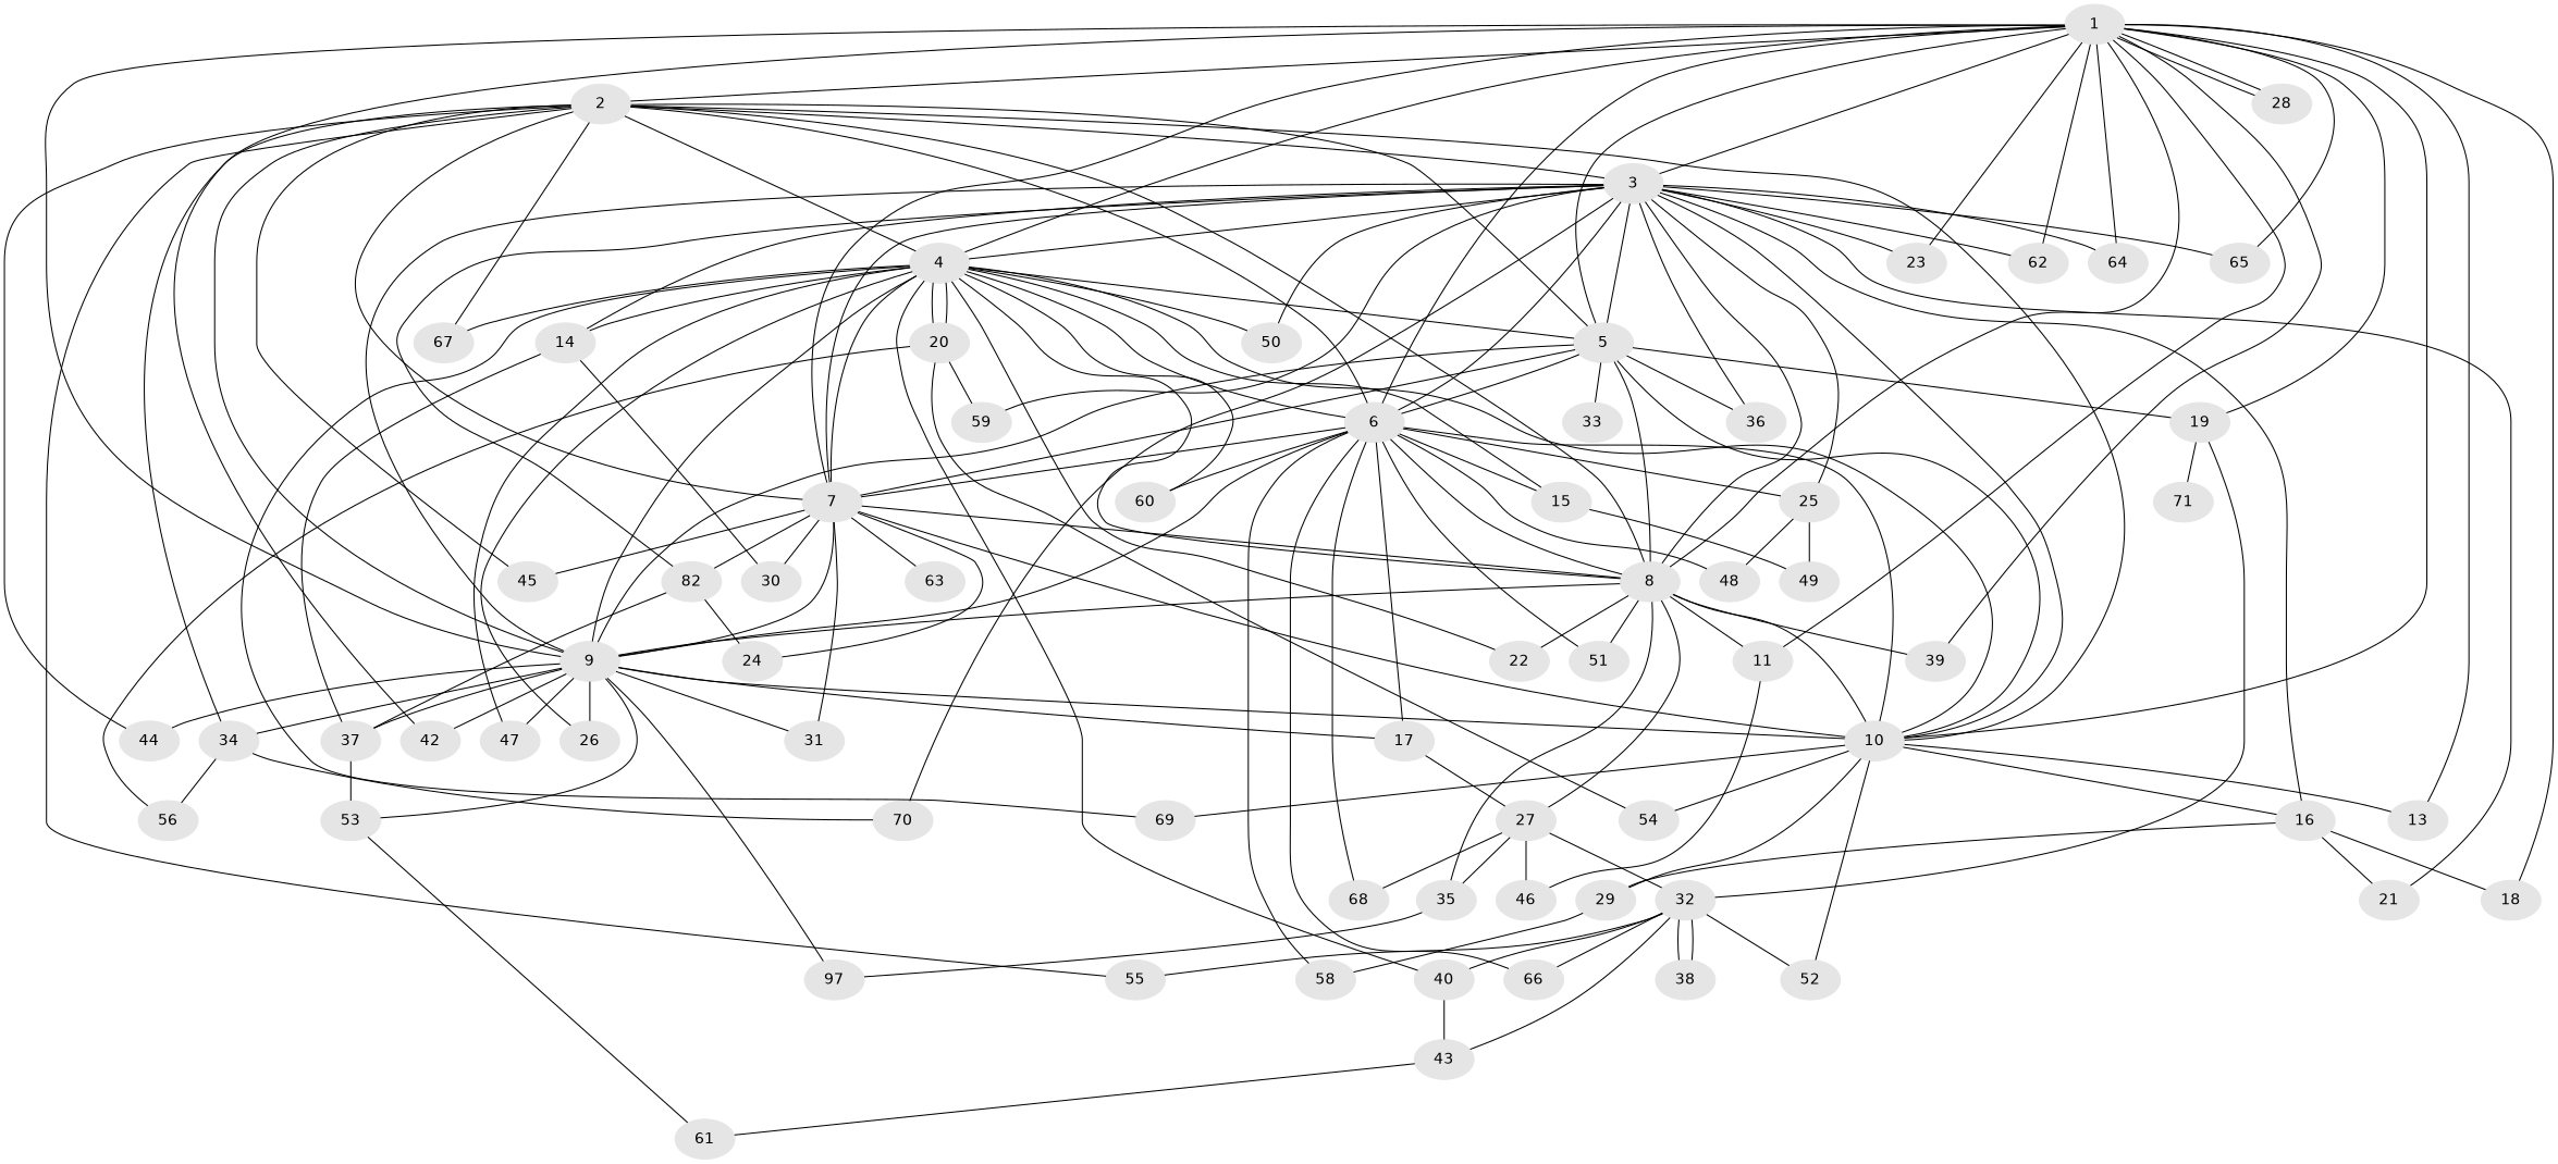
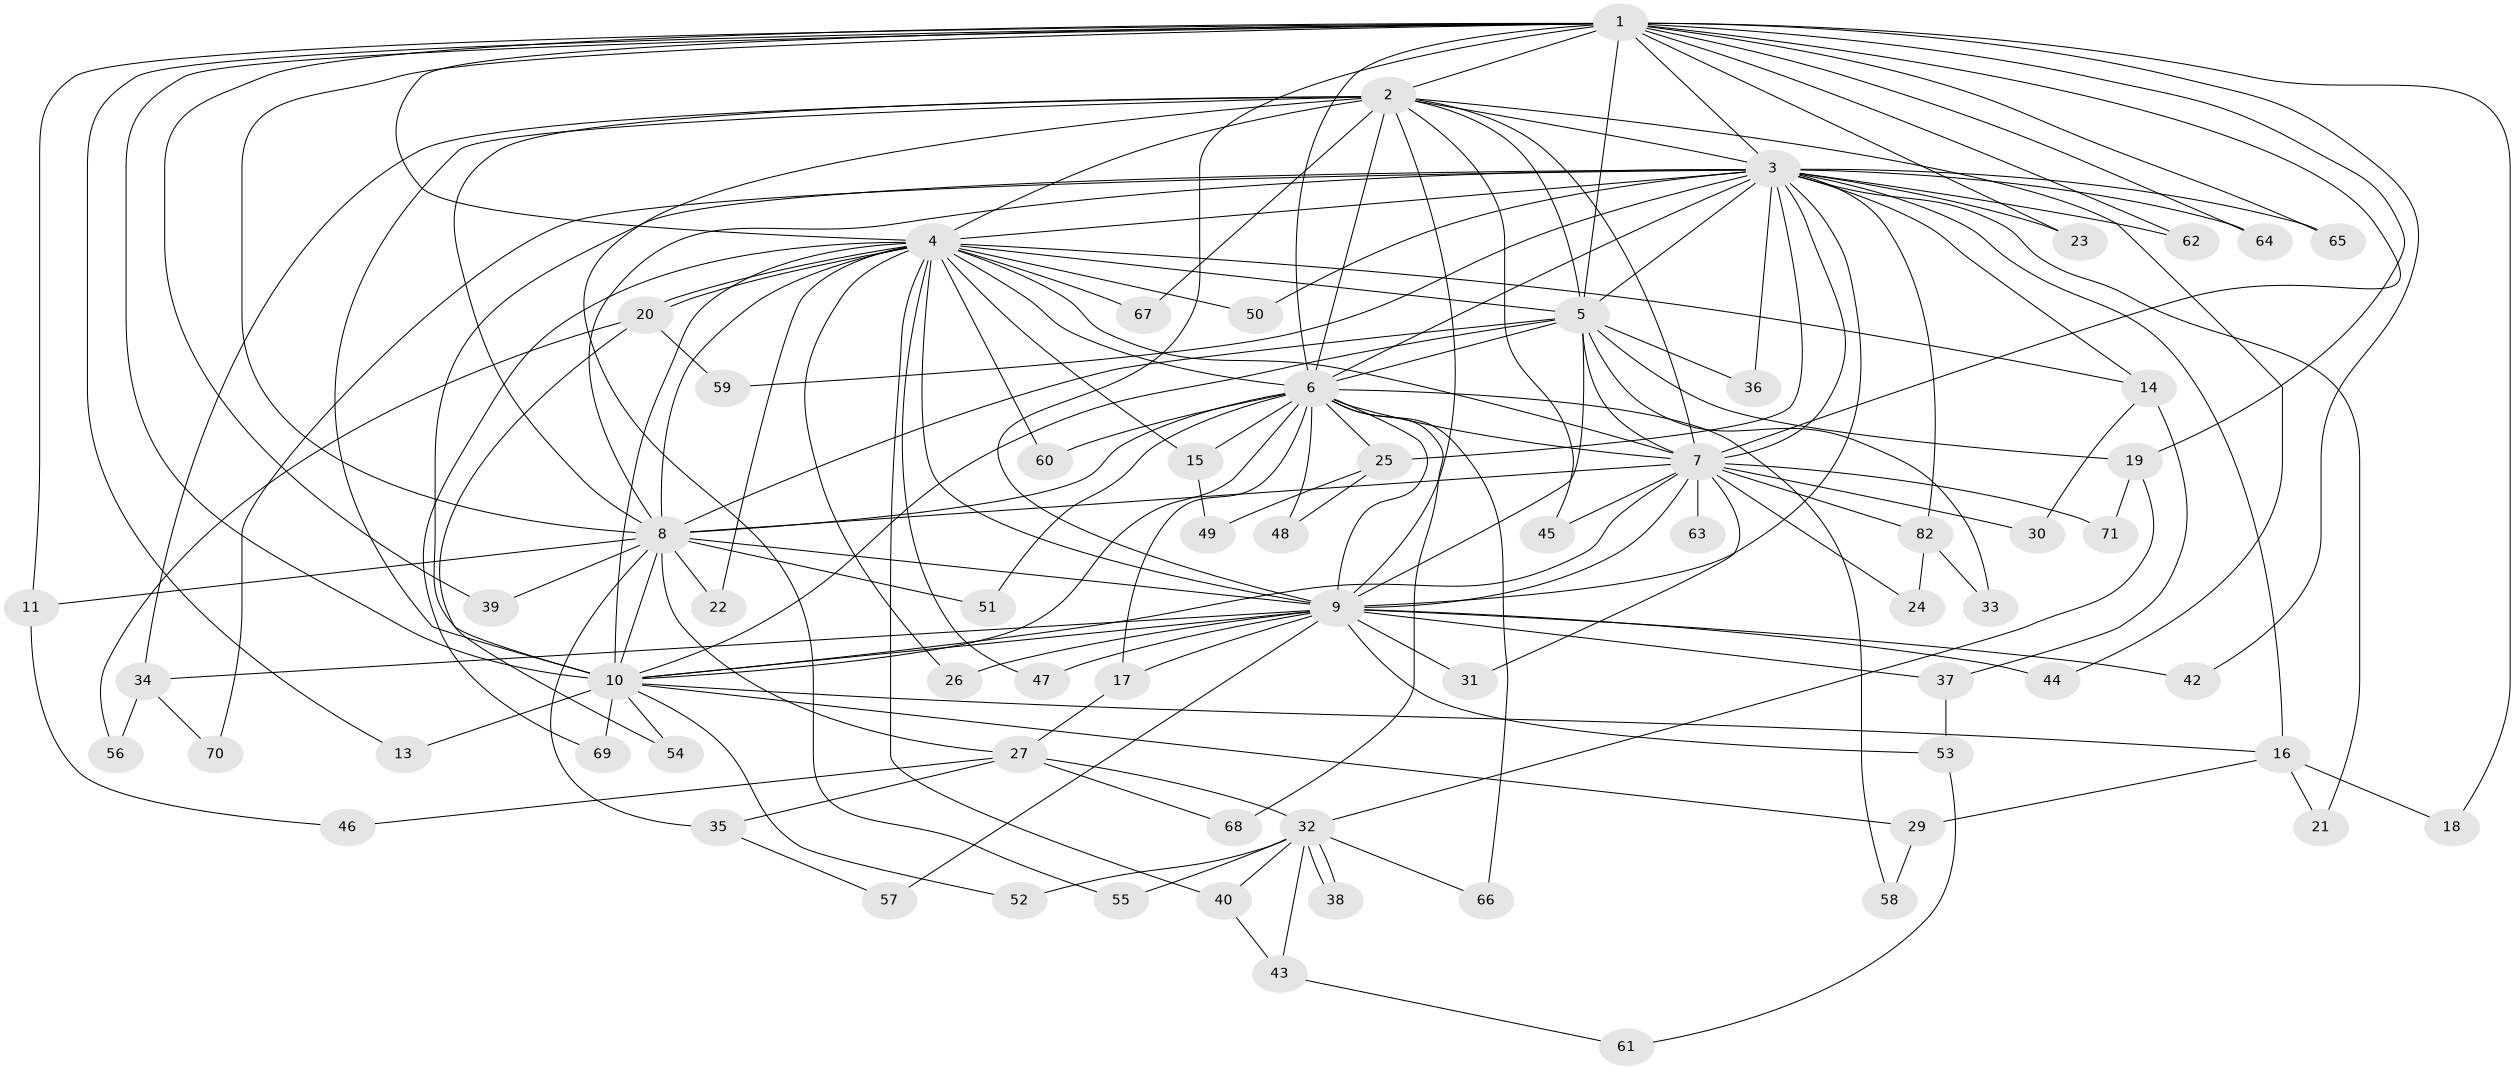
  graph {
    fontname="DejaVu Sans"
    node [color=gray90 fontname="DejaVu Sans" style=filled]
    edge [fontname="DejaVu Sans"]
    1
    2
    3
    4
    5
    6
    7
    8
    9
    10
    11
    13
    18
    19
    23
-   28
    39
    42
    62
    64
    65
    34
    44
    45
    55
    67
    n27 [label=82]
    14
    16
    21
    25
    36
    50
    59
    70
    15
    20
    22
    26
    40
    47
    60
    69
    33
    17
    48
    51
    58
    66
    68
    24
    30
    31
    63
    71
    27
    35
    37
    53
-   57 [label=97]
+   57
    29
    52
    54
    46
    32
    56
    49
    43
    61
    38
    1 -- 2
    1 -- 3
    1 -- 4
    1 -- 5
    1 -- 6
    1 -- 7
    1 -- 8
    1 -- 9
    1 -- 10
    1 -- 11
    1 -- 13
    1 -- 18
    1 -- 19
    1 -- 23
-   1 -- 28
-   1 -- 28
    1 -- 39
    1 -- 42
    1 -- 62
    1 -- 64
    1 -- 65
    2 -- 3
    2 -- 4
    2 -- 5
    2 -- 6
    2 -- 7
    2 -- 8
    2 -- 9
    2 -- 10
    2 -- 34
    2 -- 44
    2 -- 45
    2 -- 55
    2 -- 67
    3 -- 4
    3 -- 5
    3 -- 6
    3 -- 7
    3 -- 8
    3 -- 9
    3 -- 10
    3 -- 23
    3 -- 62
    3 -- 64
    3 -- 65
    3 -- n27
    3 -- 14
    3 -- 16
    3 -- 21
    3 -- 25
    3 -- 36
    3 -- 50
    3 -- 59
    3 -- 70
    4 -- 5
    4 -- 6
    4 -- 7
    4 -- 8
    4 -- 9
    4 -- 10
    4 -- 67
    4 -- 14
    4 -- 50
    4 -- 15
    4 -- 20
    4 -- 20
    4 -- 22
    4 -- 26
    4 -- 40
    4 -- 47
    4 -- 60
    4 -- 69
    5 -- 6
    5 -- 7
    5 -- 8
    5 -- 9
    5 -- 10
    5 -- 19
    5 -- 36
    5 -- 33
    6 -- 7
    6 -- 8
    6 -- 9
    6 -- 10
    6 -- 25
    6 -- 15
    6 -- 60
    6 -- 17
    6 -- 48
    6 -- 51
    6 -- 58
    6 -- 66
    6 -- 68
    7 -- 8
    7 -- 9
    7 -- 10
    7 -- 45
    7 -- n27
    7 -- 24
    7 -- 30
    7 -- 31
    7 -- 63
+   7 -- 71
    8 -- 9
    8 -- 10
    8 -- 11
    8 -- 39
    8 -- 22
    8 -- 51
    8 -- 27
    8 -- 35
    9 -- 10
    9 -- 42
    9 -- 34
    9 -- 44
    9 -- 26
    9 -- 47
    9 -- 17
    9 -- 31
    9 -- 37
    9 -- 53
    9 -- 57
    10 -- 13
    10 -- 16
    10 -- 69
    10 -- 29
    10 -- 52
    10 -- 54
    11 -- 46
    19 -- 71
    19 -- 32
    34 -- 70
    34 -- 56
-   n27 -- 37
+   n27 -- 33
    n27 -- 24
    14 -- 30
    14 -- 37
    16 -- 18
    16 -- 21
    16 -- 29
    25 -- 48
    25 -- 49
    15 -- 49
    20 -- 59
    20 -- 54
    20 -- 56
    40 -- 43
    17 -- 27
    27 -- 68
    27 -- 35
    27 -- 46
    27 -- 32
    35 -- 57
    37 -- 53
    53 -- 61
    29 -- 58
    32 -- 55
    32 -- 40
    32 -- 66
    32 -- 52
    32 -- 43
    32 -- 38
    32 -- 38
    43 -- 61
  }
